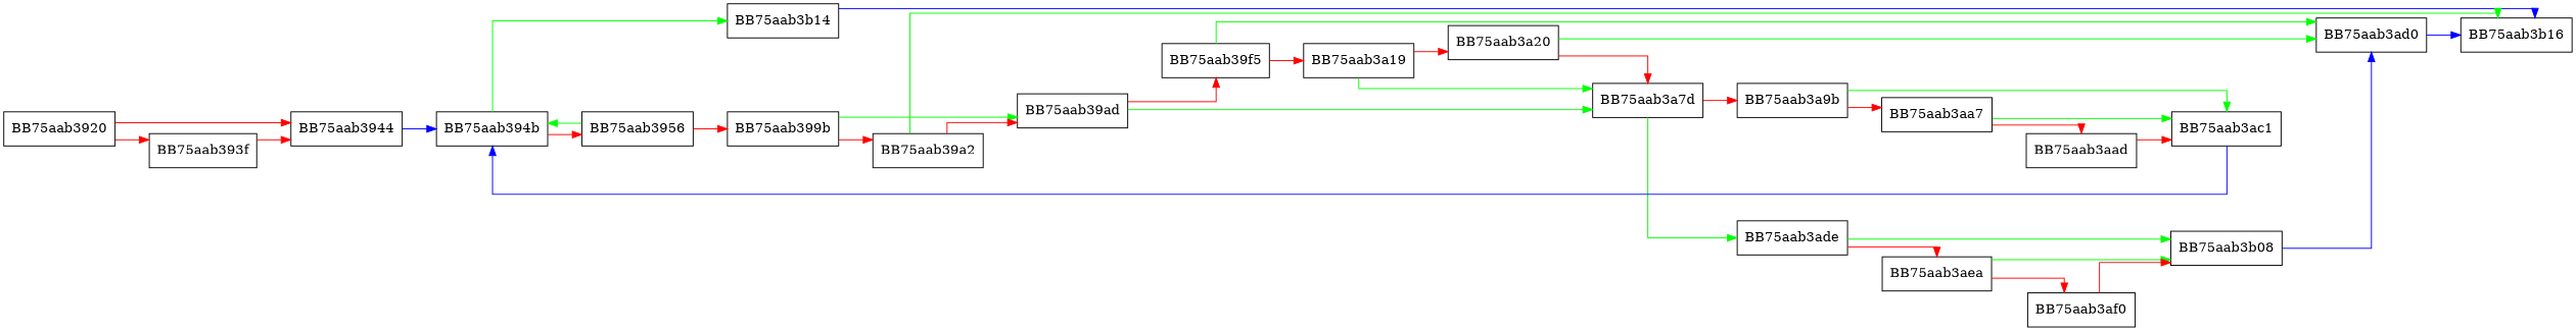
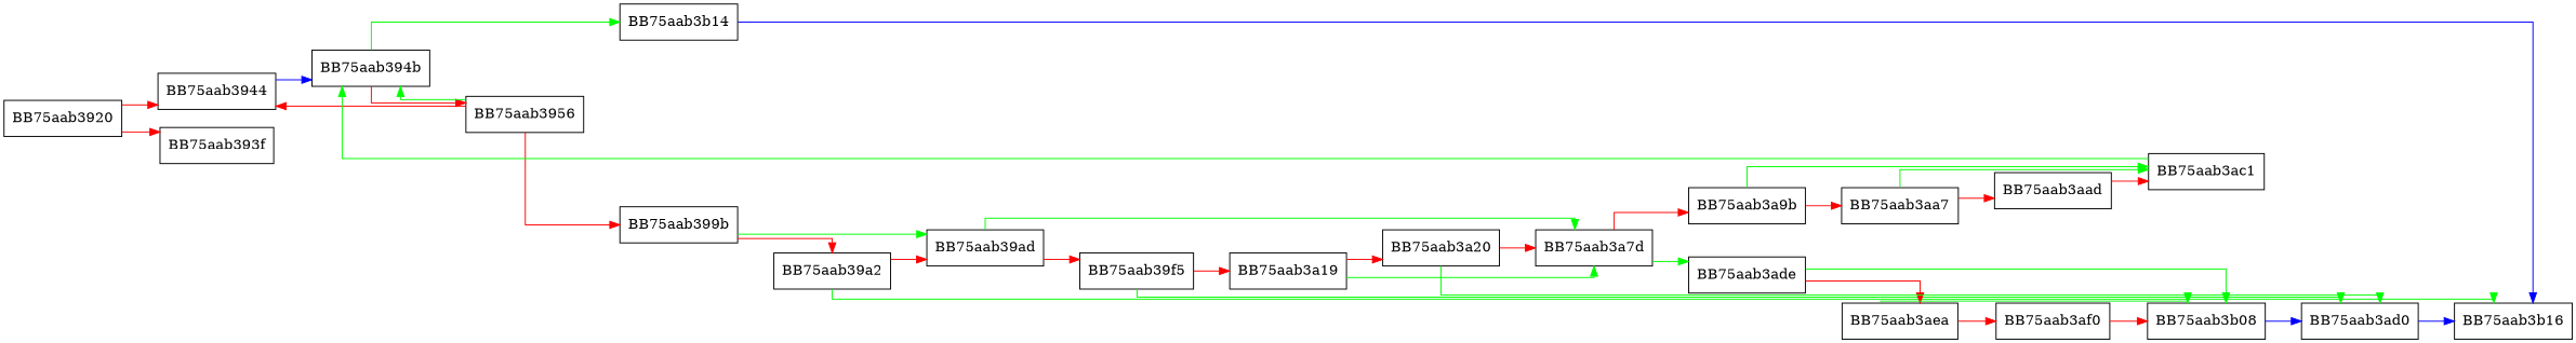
  digraph {
    rankdir=LR
    splines=ortho
    node [shape=box]
    edge [color=red]
    BB75aab3920
    BB75aab3944
    BB75aab393f
    BB75aab394b
    BB75aab3b14
    BB75aab3956
    BB75aab3b16
    BB75aab399b
    BB75aab39ad
    BB75aab39a2
    BB75aab3a7d
    BB75aab39f5
    BB75aab3ade
    BB75aab3a9b
    BB75aab3ad0
    BB75aab3a19
    BB75aab3b08
    BB75aab3aea
    BB75aab3ac1
    BB75aab3aa7
    BB75aab3a20
    BB75aab3af0
    BB75aab3aad
    BB75aab3920 -> BB75aab3944
    BB75aab3920 -> BB75aab393f
    BB75aab3944 -> BB75aab394b [color=blue]
-   BB75aab393f -> BB75aab3944
+   BB75aab3956 -> BB75aab3944
    BB75aab394b -> BB75aab3b14 [color=green]
    BB75aab394b -> BB75aab3956
    BB75aab3b14 -> BB75aab3b16 [color=blue]
    BB75aab3956 -> BB75aab394b [color=green]
    BB75aab3956 -> BB75aab399b
    BB75aab399b -> BB75aab39ad [color=green]
    BB75aab399b -> BB75aab39a2
    BB75aab39ad -> BB75aab3a7d [color=green]
    BB75aab39ad -> BB75aab39f5
    BB75aab39a2 -> BB75aab3b16 [color=green]
    BB75aab39a2 -> BB75aab39ad
    BB75aab3a7d -> BB75aab3ade [color=green]
    BB75aab3a7d -> BB75aab3a9b
    BB75aab39f5 -> BB75aab3ad0 [color=green]
    BB75aab39f5 -> BB75aab3a19
    BB75aab3ade -> BB75aab3b08 [color=green]
    BB75aab3ade -> BB75aab3aea
    BB75aab3a9b -> BB75aab3ac1 [color=green]
    BB75aab3a9b -> BB75aab3aa7
    BB75aab3ad0 -> BB75aab3b16 [color=blue]
    BB75aab3a19 -> BB75aab3a7d [color=green]
    BB75aab3a19 -> BB75aab3a20
    BB75aab3b08 -> BB75aab3ad0 [color=blue]
    BB75aab3aea -> BB75aab3b08 [color=green]
    BB75aab3aea -> BB75aab3af0
-   BB75aab3ac1 -> BB75aab394b [color=blue]
+   BB75aab3ac1 -> BB75aab394b [color=green]
    BB75aab3aa7 -> BB75aab3ac1 [color=green]
    BB75aab3aa7 -> BB75aab3aad
    BB75aab3a20 -> BB75aab3a7d
    BB75aab3a20 -> BB75aab3ad0 [color=green]
    BB75aab3af0 -> BB75aab3b08
    BB75aab3aad -> BB75aab3ac1
  }
